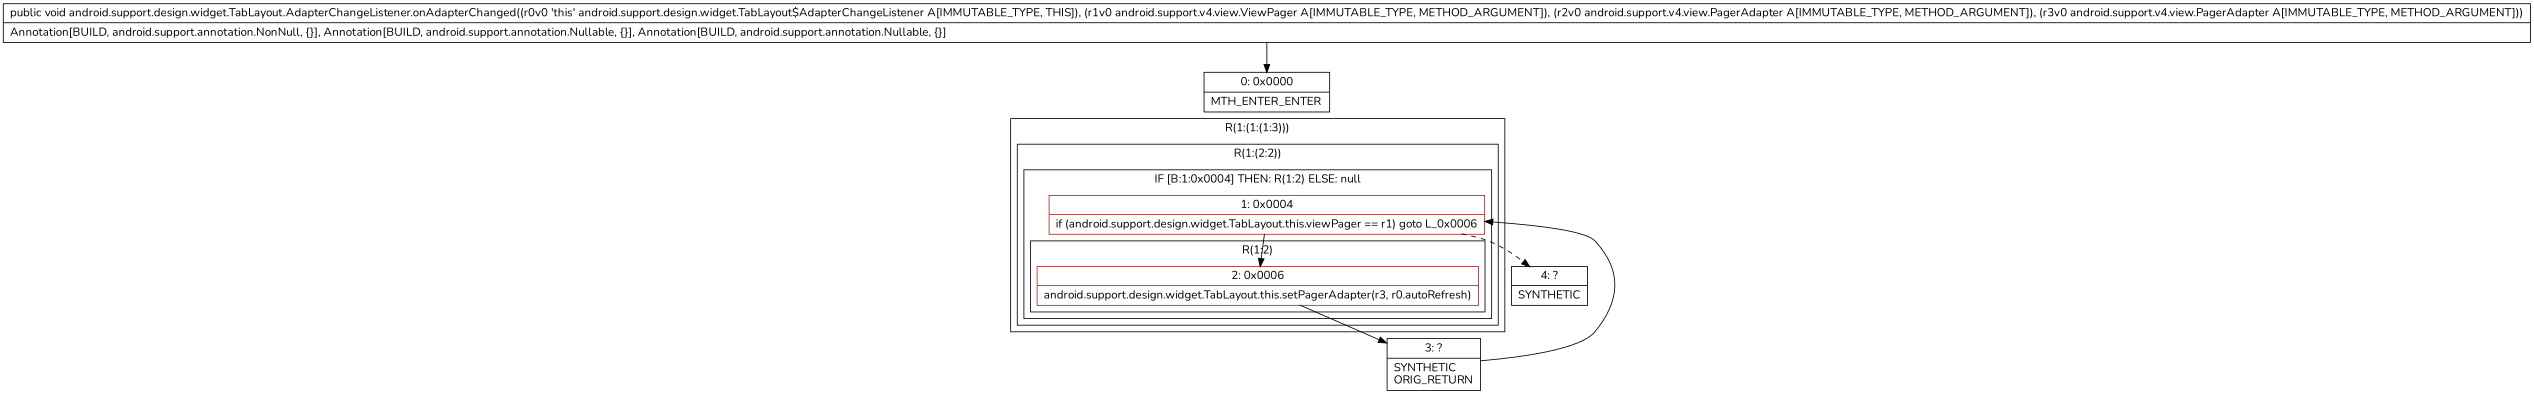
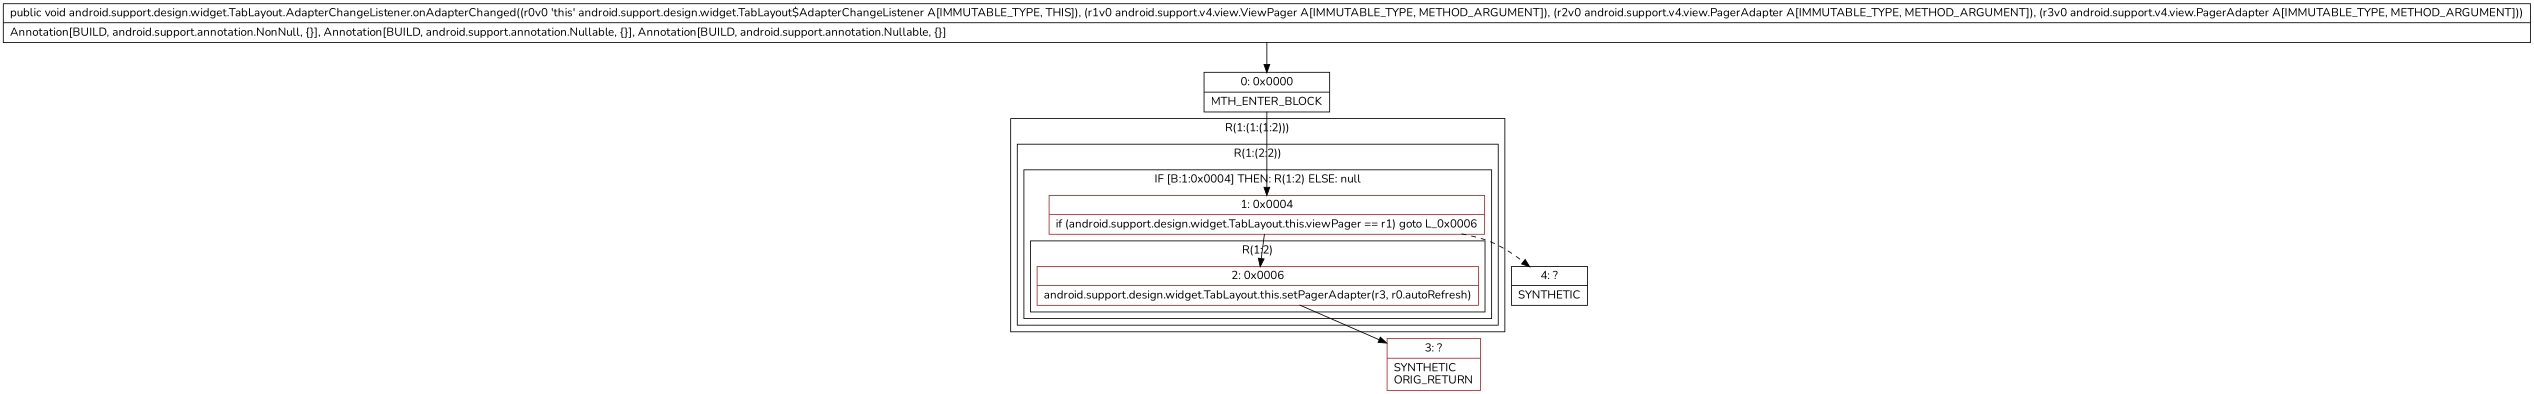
  digraph {
    fontname=Nunito
    node [color=black fontname=Nunito shape=record]
    edge [fontname=Nunito]
    n1 [color=brown label="{2\:\ 0x0006|android.support.design.widget.TabLayout.this.setPagerAdapter(r3, r0.autoRefresh)\l}"]
    n2 [color=brown label="{1\:\ 0x0004|if (android.support.design.widget.TabLayout.this.viewPager == r1) goto L_0x0006\l}"]
-   n3 [label="{3\:\ ?|SYNTHETIC\lORIG_RETURN\l}"]
+   n3 [color=brown label="{3\:\ ?|SYNTHETIC\lORIG_RETURN\l}"]
    n4 [label="{4\:\ ?|SYNTHETIC\l}"]
-   n5 [label="{0\:\ 0x0000|MTH_ENTER_ENTER\l}"]
+   n5 [label="{0\:\ 0x0000|MTH_ENTER_BLOCK\l}"]
    n6 [label="{public void android.support.design.widget.TabLayout.AdapterChangeListener.onAdapterChanged((r0v0 'this' android.support.design.widget.TabLayout$AdapterChangeListener A[IMMUTABLE_TYPE, THIS]), (r1v0 android.support.v4.view.ViewPager A[IMMUTABLE_TYPE, METHOD_ARGUMENT]), (r2v0 android.support.v4.view.PagerAdapter A[IMMUTABLE_TYPE, METHOD_ARGUMENT]), (r3v0 android.support.v4.view.PagerAdapter A[IMMUTABLE_TYPE, METHOD_ARGUMENT]))  | Annotation[BUILD, android.support.annotation.NonNull, \{\}], Annotation[BUILD, android.support.annotation.Nullable, \{\}], Annotation[BUILD, android.support.annotation.Nullable, \{\}]\l}"]
    subgraph cluster_1 {
-     label="R(1:(1:(1:3)))"
+     label="R(1:(1:(1:2)))"
      subgraph cluster_2 {
        label="R(1:(2:2))"
        subgraph cluster_3 {
          label="IF [B:1:0x0004] THEN: R(1:2) ELSE: null"
          n2
          subgraph cluster_4 {
            label="R(1:2)"
            n1
          }
        }
      }
    }
    n1 -> n3
    n2 -> n1
    n2 -> n4 [style=dashed]
-   n3 -> n2
+   n5 -> n2
    n6 -> n5
  }
